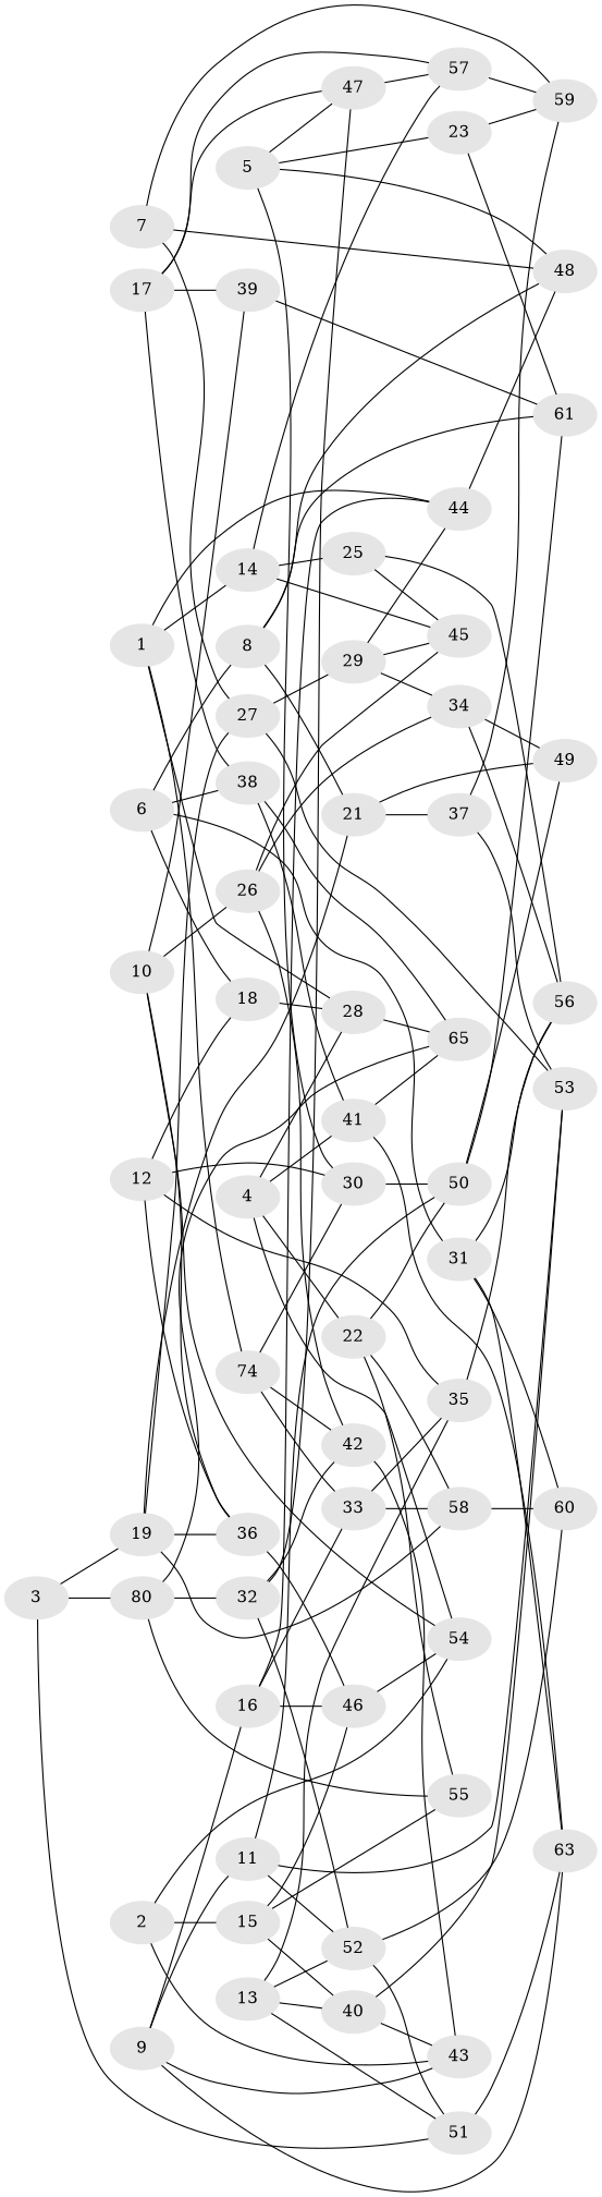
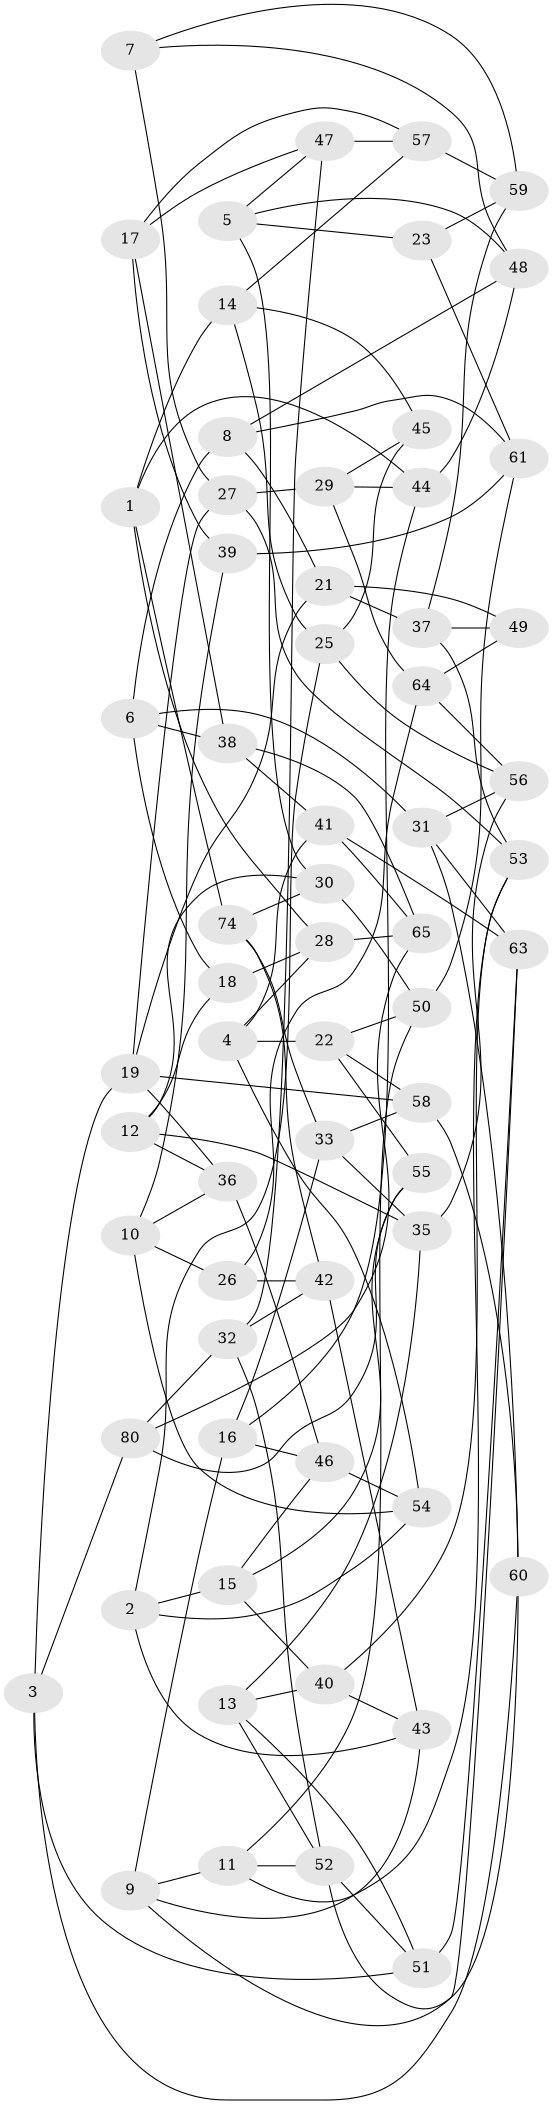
  graph {
    rankdir=LR
    node [color=gray90 style=filled]
    1
    14
    n3 [label=74]
    28
    44
    25
    45
    57
    30
    33
    42
    n12 [label=65]
    48
    2
    15
    43
    54
    40
    46
    55
    56
    3
    19
    n24 [label=80]
    51
    60
    21
    27
    36
    58
    32
    63
    4
    22
    41
    50
    5
    23
    47
    59
    61
    6
    8
    18
    31
    38
    7
    37
    49
    53
    29
    9
    11
    16
    52
    10
    26
    39
-   34
+   34 [label=64]
    12
    35
    13
    17
    1 -- 14
    1 -- n3
    1 -- 28
    1 -- 44
    14 -- 25
    14 -- 45
    14 -- 57
    n3 -- 30
    n3 -- 33
    n3 -- 42
    28 -- n12
    44 -- 48
    25 -- 45
    25 -- 56
    57 -- 59
    30 -- 50
    33 -- 58
    33 -- 35
    42 -- 43
+   2 -- 25
    2 -- 15
    2 -- 43
    2 -- 54
    15 -- 40
    15 -- 46
    15 -- 55
    40 -- 43
    40 -- 53
    46 -- 54
    3 -- 19
    3 -- n24
    3 -- 51
+   3 -- 60
    19 -- 21
    19 -- 27
    19 -- 36
    19 -- 58
    n24 -- n12
    n24 -- 55
    n24 -- 32
    51 -- 63
    21 -- 37
    21 -- 49
    27 -- 53
    27 -- 29
    36 -- 46
    58 -- 60
    32 -- 42
    32 -- 47
    32 -- 52
    4 -- 28
    4 -- 54
    4 -- 22
    4 -- 41
    22 -- 55
    22 -- 58
    22 -- 50
    41 -- n12
    41 -- 63
    50 -- 61
    5 -- 30
    5 -- 48
    5 -- 23
    5 -- 47
    23 -- 59
    23 -- 61
    47 -- 57
    6 -- 8
    6 -- 18
    6 -- 31
    6 -- 38
    8 -- 48
    8 -- 21
    8 -- 61
    18 -- 28
    31 -- 56
    31 -- 60
    31 -- 63
    38 -- n12
    38 -- 41
    7 -- 48
    7 -- 27
    7 -- 59
    37 -- 59
-   50 -- 49
+   37 -- 49
    37 -- 53
    29 -- 44
    29 -- 45
    29 -- 34
    9 -- 43
    9 -- 63
    9 -- 11
    9 -- 16
    11 -- 50
    11 -- 53
    11 -- 52
    16 -- 44
    16 -- 33
    16 -- 46
    52 -- 51
    52 -- 60
    10 -- 54
    10 -- 36
    10 -- 26
    10 -- 39
-   26 -- 45
    26 -- 42
    26 -- 34
    39 -- 61
    34 -- 56
    34 -- 49
    12 -- 30
    12 -- 36
    12 -- 18
    12 -- 35
    35 -- 56
    13 -- 40
    13 -- 51
    13 -- 52
    13 -- 35
    17 -- 57
    17 -- 47
    17 -- 38
    17 -- 39
  }
